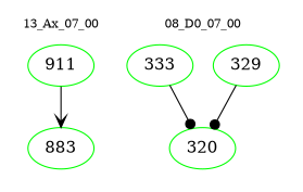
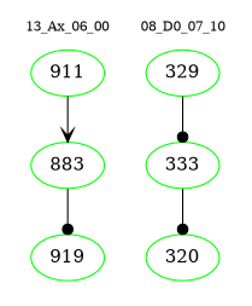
  digraph {
    node [color=green]
    edge [arrowhead=dot color=black]
    n1 [label=911]
    n2 [label=883]
+   n3 [label=919]
    n4 [label=329]
    n5 [label=320]
    n6 [label=333]
    subgraph cluster_1 {
      color=white
      fontsize=10
-     label="13_Ax_07_00"
+     label="13_Ax_06_00"
      n1
      n2
+     n3
    }
    subgraph cluster_2 {
      color=white
      fontsize=10
-     label="08_D0_07_00"
+     label="08_D0_07_10"
      n4
      n5
      n6
    }
    n1 -> n2 [arrowhead=vee]
-   n4 -> n5
+   n2 -> n3
+   n4 -> n6
    n6 -> n5
  }
